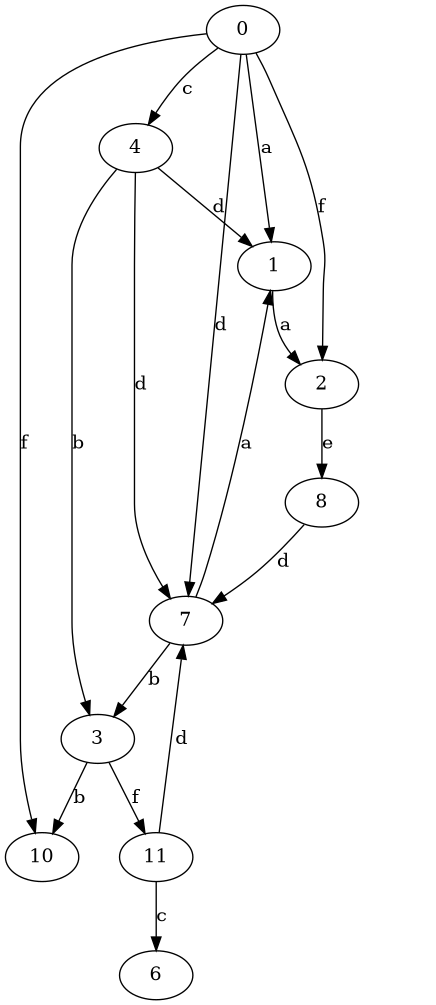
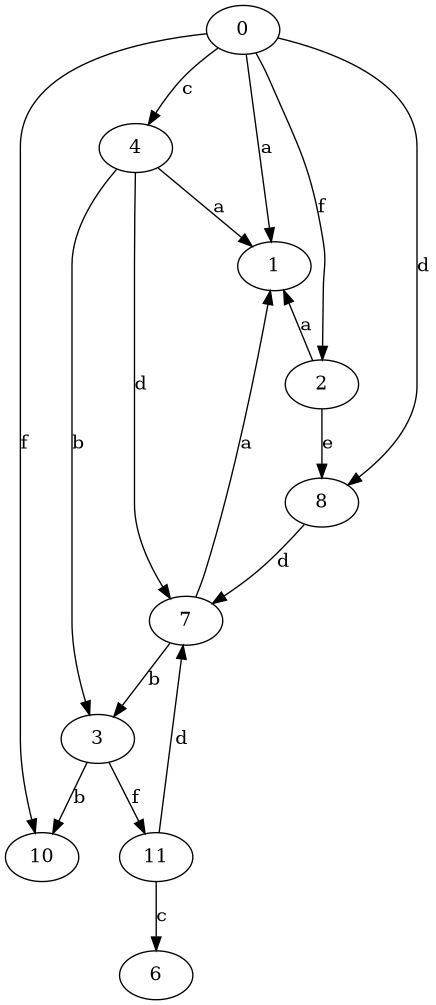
  strict digraph {
    0
    1
    n3 [label=4]
    7
    n5 [label=2]
    10
    3
    8
    11
    6
    0 -> 1 [label=a]
    0 -> n3 [label=c]
-   0 -> 7 [label=d]
+   0 -> 8 [label=d]
    0 -> n5 [label=f]
    0 -> 10 [label=f]
-   n3 -> 1 [label=d]
+   n3 -> 1 [label=a]
    n3 -> 7 [label=d]
    n3 -> 3 [label=b]
    7 -> 1 [label=a]
    7 -> 3 [label=b]
-   1 -> n5 [label=a]
+   n5 -> 1 [label=a]
    n5 -> 8 [label=e]
    3 -> 10 [label=b]
    3 -> 11 [label=f]
    8 -> 7 [label=d]
    11 -> 7 [label=d]
    11 -> 6 [label=c]
  }
